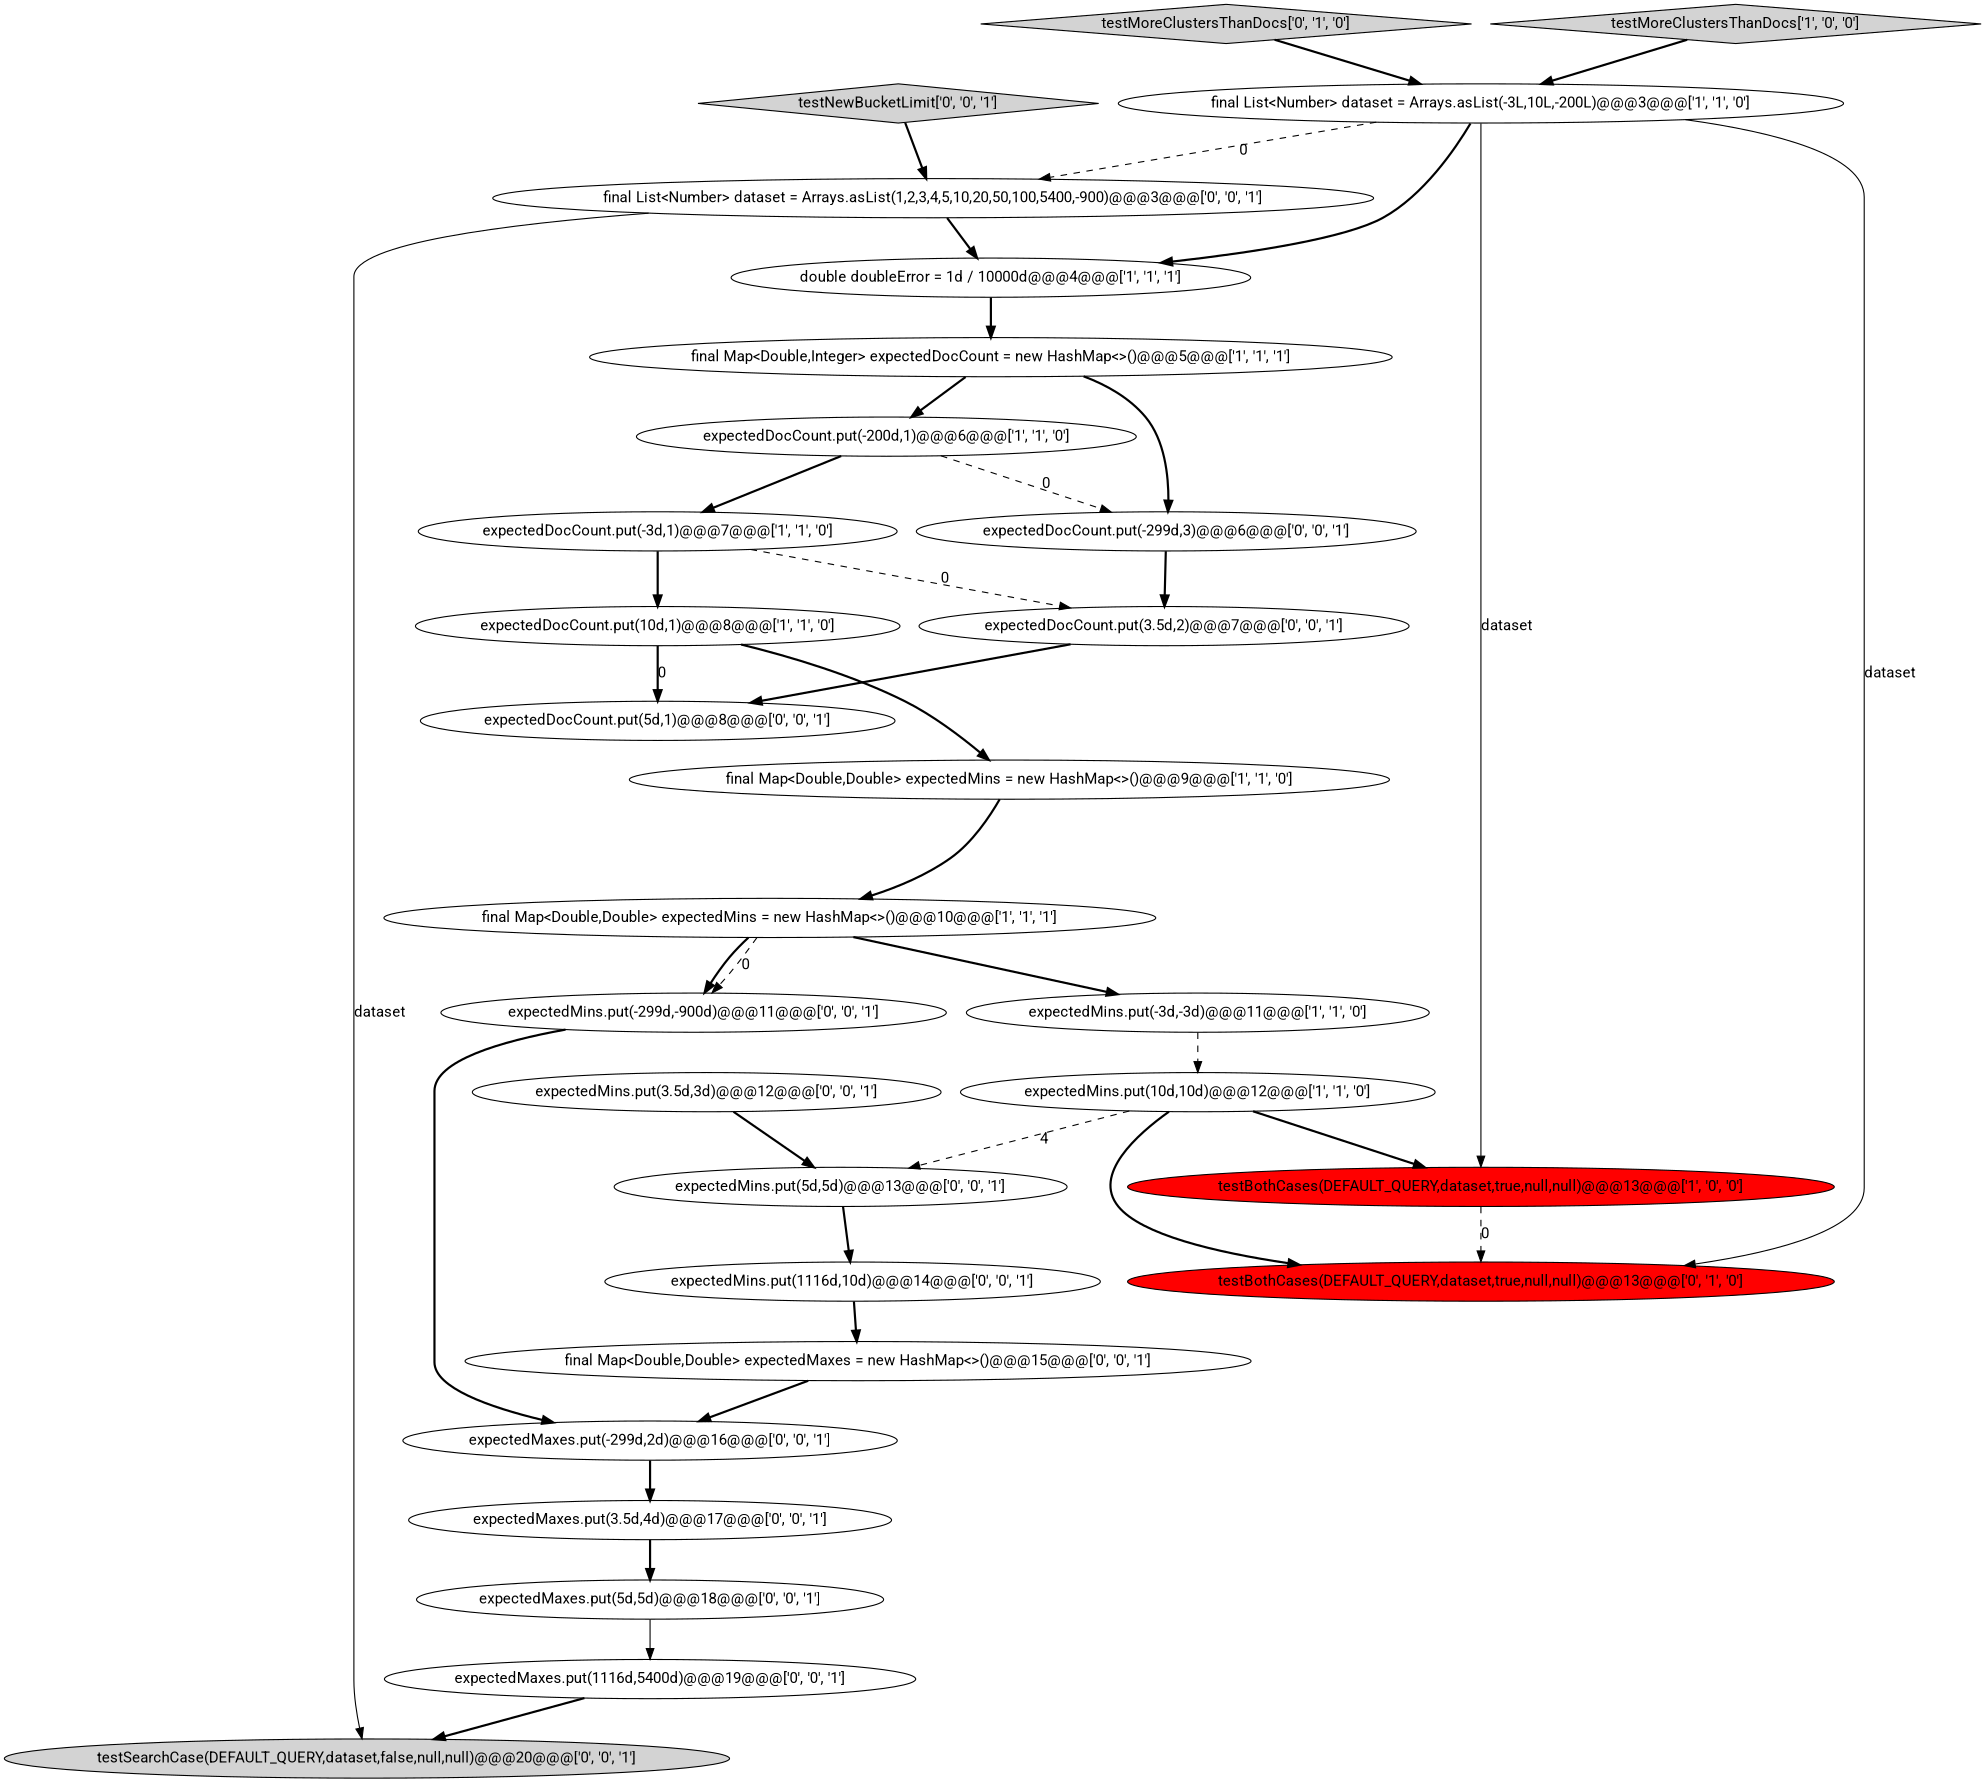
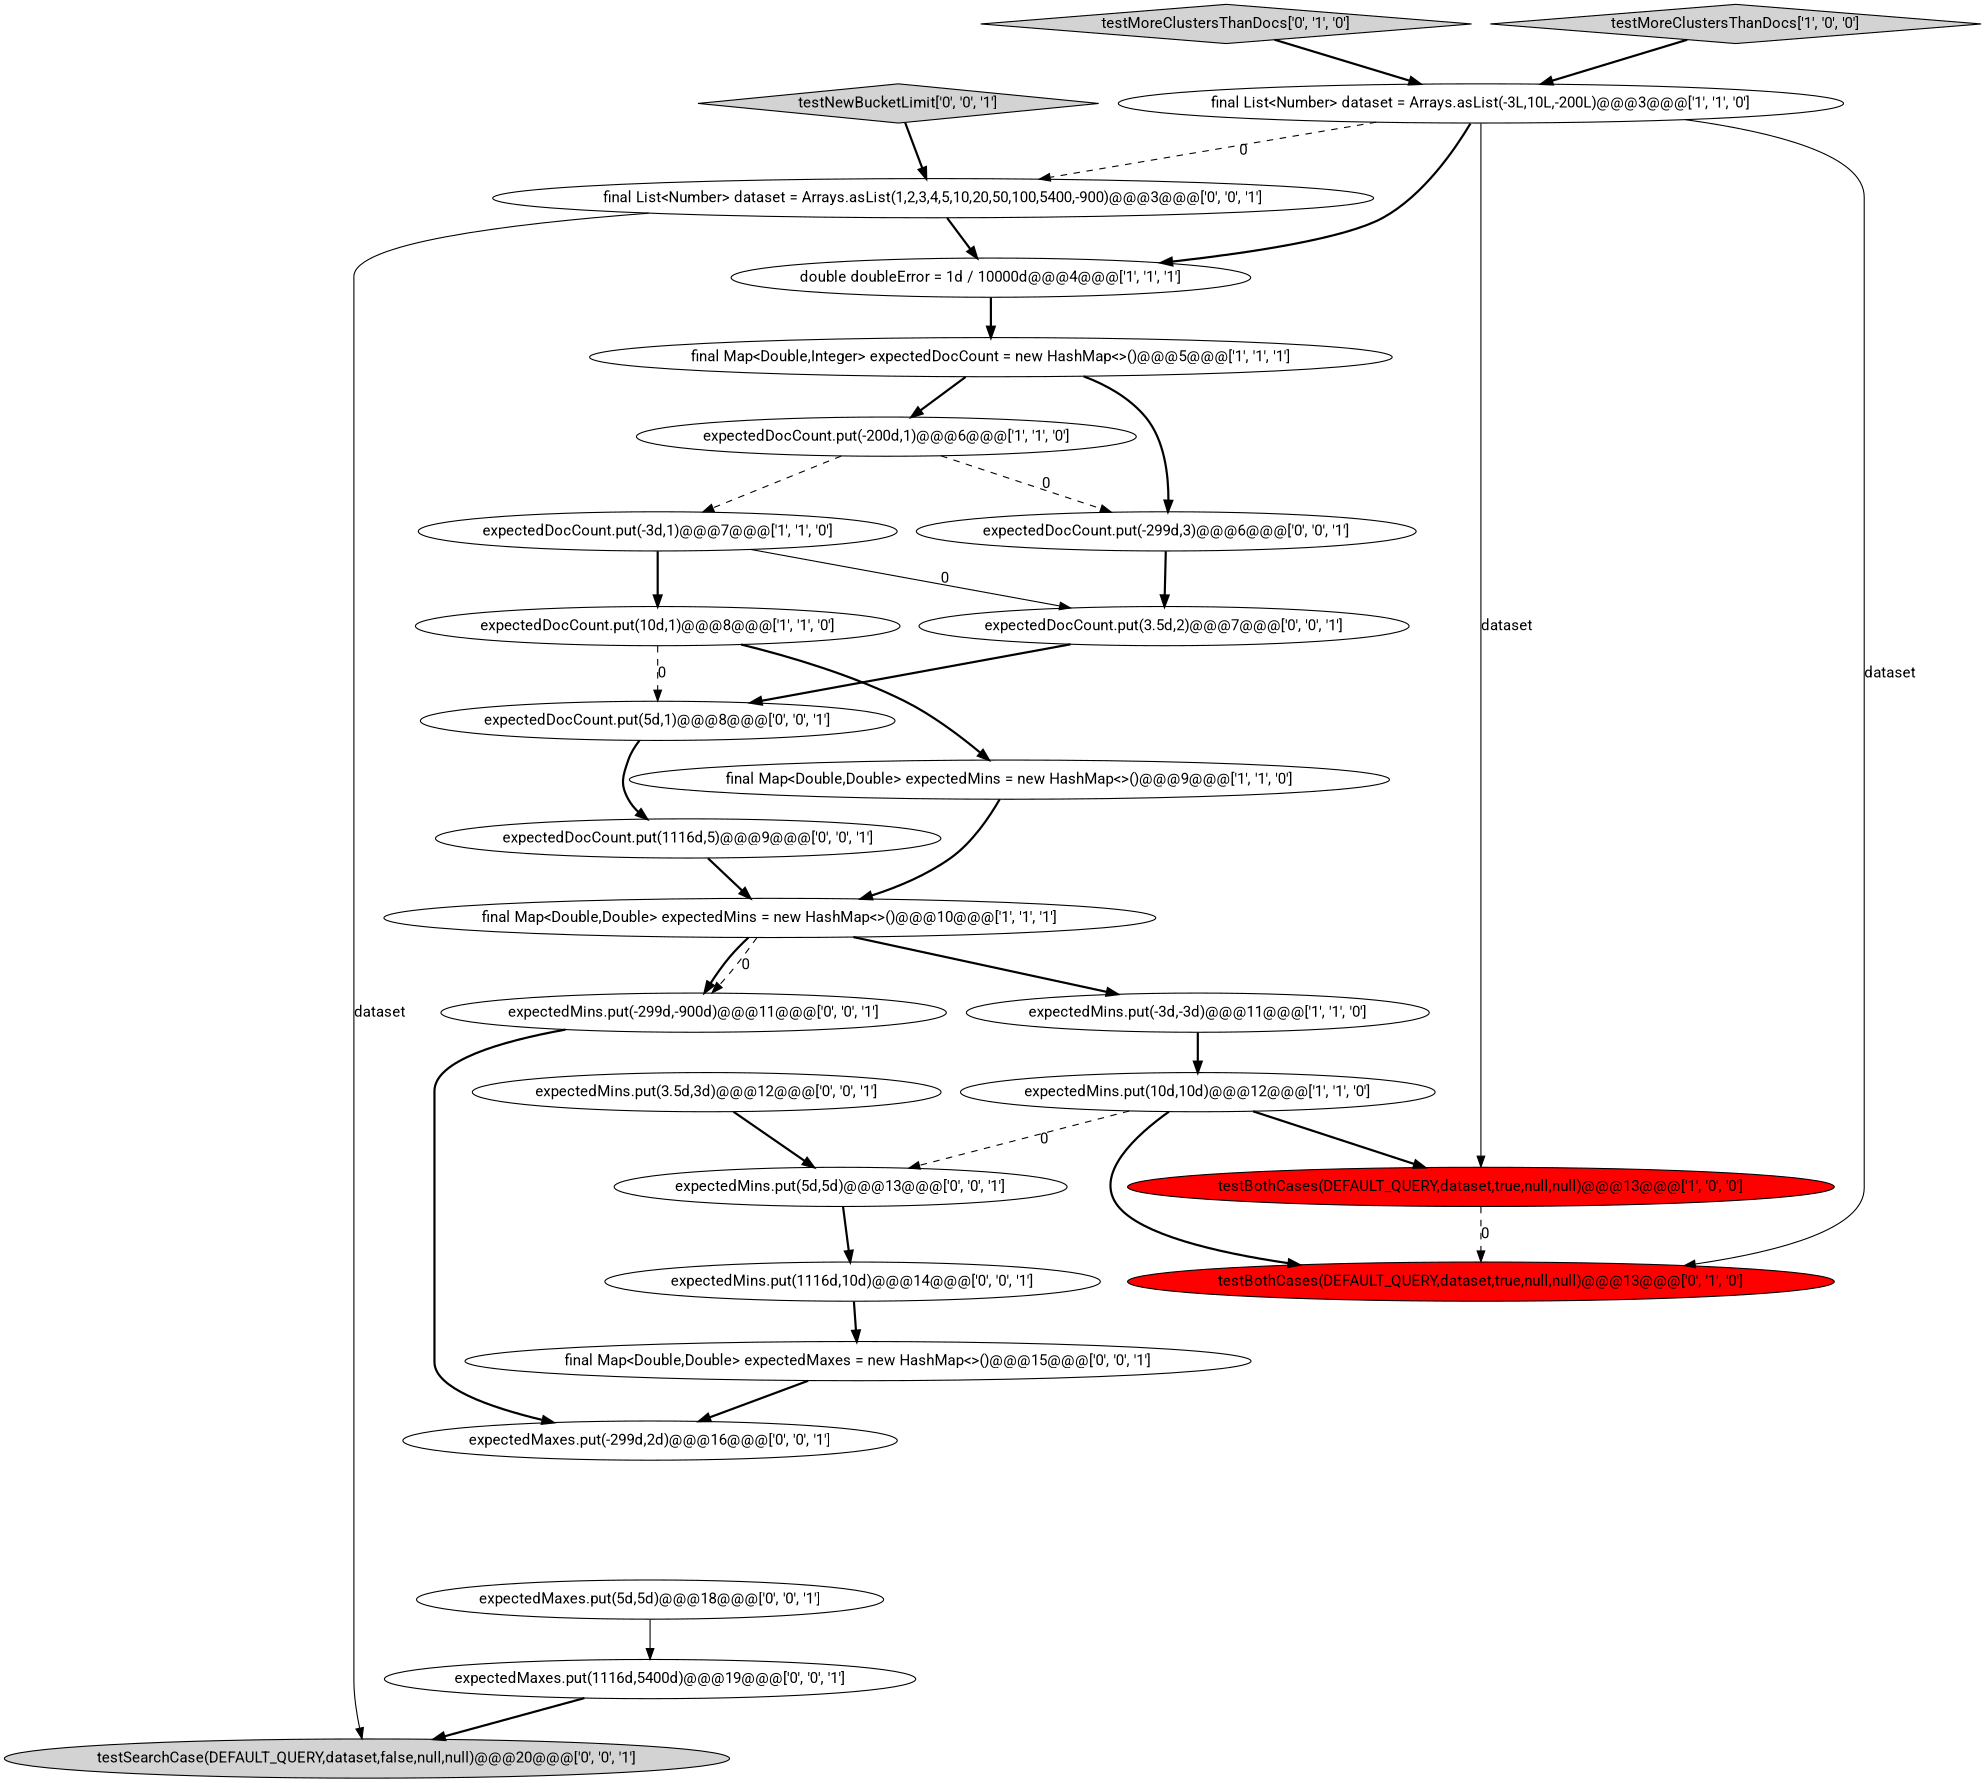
  digraph {
    fontname=Roboto
    node [fillcolor=white fontname=Roboto shape=ellipse style=filled]
    edge [fontname=Roboto style=bold]
    n1 [label="final Map<Double,Double> expectedMins = new HashMap<>()@@@10@@@['1', '1', '1']"]
    n2 [label="expectedMins.put(-299d,-900d)@@@11@@@['0', '0', '1']"]
    n3 [label="expectedMins.put(-3d,-3d)@@@11@@@['1', '1', '0']"]
    n4 [label="expectedMaxes.put(-299d,2d)@@@16@@@['0', '0', '1']"]
    n5 [label="expectedMins.put(10d,10d)@@@12@@@['1', '1', '0']"]
    n6 [label="expectedDocCount.put(5d,1)@@@8@@@['0', '0', '1']"]
-   n8 [label="expectedMaxes.put(3.5d,4d)@@@17@@@['0', '0', '1']"]
+   n7 [label="expectedDocCount.put(1116d,5)@@@9@@@['0', '0', '1']"]
    n9 [label="expectedMaxes.put(5d,5d)@@@18@@@['0', '0', '1']"]
    n10 [label="expectedMins.put(3.5d,3d)@@@12@@@['0', '0', '1']"]
    n11 [label="expectedMins.put(5d,5d)@@@13@@@['0', '0', '1']"]
    n12 [label="expectedMins.put(1116d,10d)@@@14@@@['0', '0', '1']"]
    n13 [fillcolor=red label="testBothCases(DEFAULT_QUERY,dataset,true,null,null)@@@13@@@['0', '1', '0']"]
    n14 [fillcolor=lightgray label="testSearchCase(DEFAULT_QUERY,dataset,false,null,null)@@@20@@@['0', '0', '1']"]
    n15 [label="final Map<Double,Double> expectedMaxes = new HashMap<>()@@@15@@@['0', '0', '1']"]
    n16 [label="expectedDocCount.put(10d,1)@@@8@@@['1', '1', '0']"]
    n17 [label="final Map<Double,Double> expectedMins = new HashMap<>()@@@9@@@['1', '1', '0']"]
    n18 [fillcolor=lightgray label="testNewBucketLimit['0', '0', '1']" shape=diamond]
    n19 [label="final List<Number> dataset = Arrays.asList(1,2,3,4,5,10,20,50,100,5400,-900)@@@3@@@['0', '0', '1']"]
    n20 [label="double doubleError = 1d / 10000d@@@4@@@['1', '1', '1']"]
    n21 [label="expectedDocCount.put(3.5d,2)@@@7@@@['0', '0', '1']"]
    n22 [fillcolor=red label="testBothCases(DEFAULT_QUERY,dataset,true,null,null)@@@13@@@['1', '0', '0']"]
    n23 [fillcolor=lightgray label="testMoreClustersThanDocs['0', '1', '0']" shape=diamond]
    n24 [label="final List<Number> dataset = Arrays.asList(-3L,10L,-200L)@@@3@@@['1', '1', '0']"]
    n25 [label="expectedMaxes.put(1116d,5400d)@@@19@@@['0', '0', '1']"]
    n26 [label="expectedDocCount.put(-299d,3)@@@6@@@['0', '0', '1']"]
    n27 [label="final Map<Double,Integer> expectedDocCount = new HashMap<>()@@@5@@@['1', '1', '1']"]
    n28 [label="expectedDocCount.put(-200d,1)@@@6@@@['1', '1', '0']"]
    n29 [label="expectedDocCount.put(-3d,1)@@@7@@@['1', '1', '0']"]
    n30 [fillcolor=lightgray label="testMoreClustersThanDocs['1', '0', '0']" shape=diamond]
    n1 -> n2
    n1 -> n2 [label=0 style=dashed]
    n1 -> n3
    n2 -> n4
-   n3 -> n5 [style=dashed]
-   n4 -> n8
-   n5 -> n11 [label=4 style=dashed]
+   n3 -> n5
+   n5 -> n11 [label=0 style=dashed]
    n5 -> n13
    n5 -> n22
-   n8 -> n9
+   n6 -> n7
+   n7 -> n1
    n9 -> n25 [style=solid]
    n10 -> n11
    n11 -> n12
    n12 -> n15
    n15 -> n4
-   n16 -> n6 [label=0]
+   n16 -> n6 [label=0 style=dashed]
    n16 -> n17
    n17 -> n1
    n18 -> n19
    n19 -> n14 [label=dataset style=solid]
    n19 -> n20
    n20 -> n27
    n21 -> n6
    n22 -> n13 [label=0 style=dashed]
    n23 -> n24
    n24 -> n13 [label=dataset style=solid]
    n24 -> n19 [label=0 style=dashed]
    n24 -> n20
    n24 -> n22 [label=dataset style=solid]
    n25 -> n14
    n26 -> n21
    n27 -> n26
    n27 -> n28
    n28 -> n26 [label=0 style=dashed]
-   n28 -> n29
+   n28 -> n29 [style=dashed]
    n29 -> n16
-   n29 -> n21 [label=0 style=dashed]
+   n29 -> n21 [label=0 style=solid]
    n30 -> n24
  }
